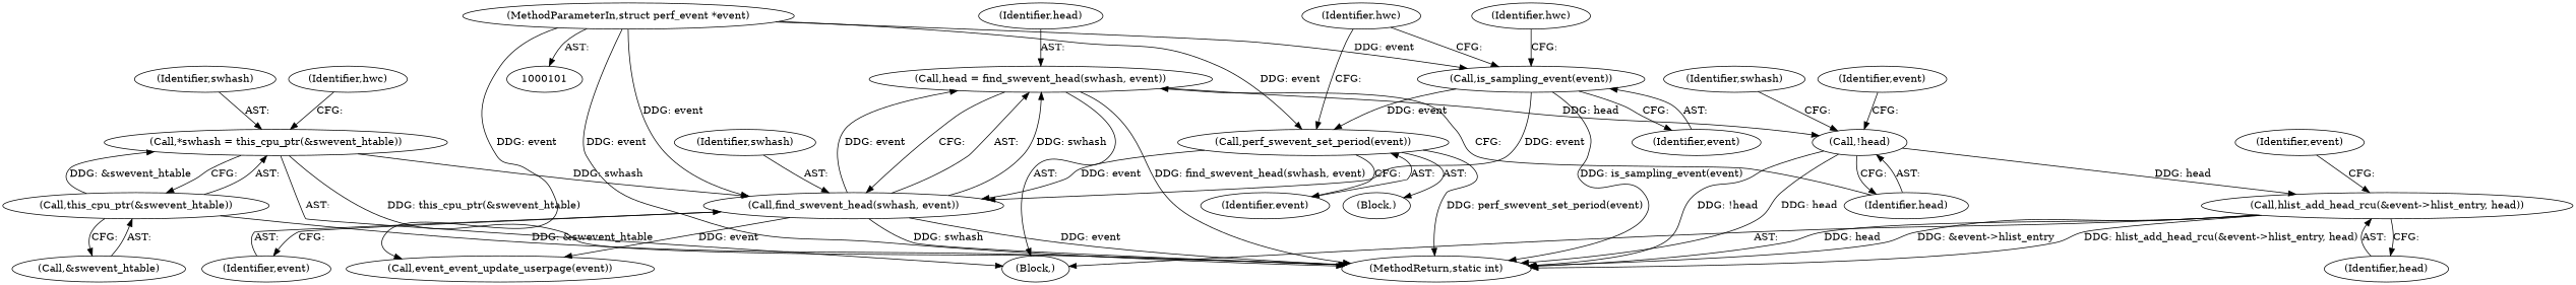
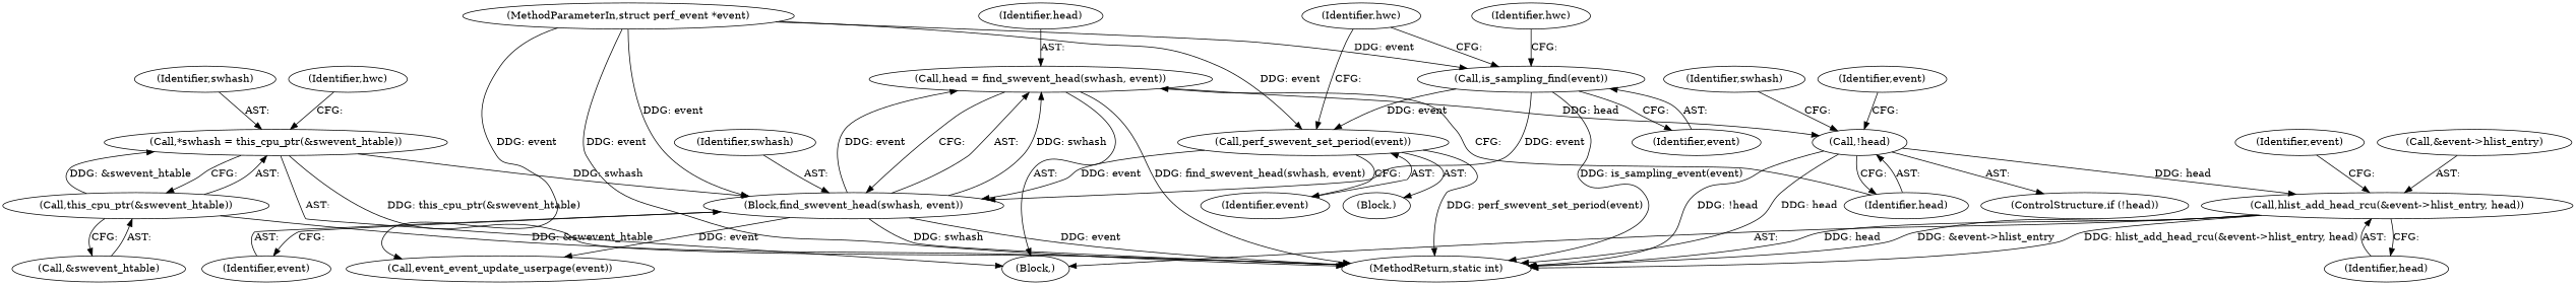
  digraph {
    n1 [label="(Call,head = find_swevent_head(swhash, event))"]
-   n2 [label="(Call,find_swevent_head(swhash, event))"]
+   n2 [label="(Block,find_swevent_head(swhash, event))"]
    n3 [label="(Call,!head)"]
    n4 [label="(Block,)"]
    n5 [label="(MethodReturn,static int)"]
    n6 [label="(Call,event_event_update_userpage(event))"]
    n7 [label="(Identifier,event)"]
    n8 [label="(Call,hlist_add_head_rcu(&event->hlist_entry, head))"]
    n9 [label="(Identifier,head)"]
+   n10 [label="(ControlStructure,if (!head))"]
    n11 [label="(Call,*swhash = this_cpu_ptr(&swevent_htable))"]
    n12 [label="(Call,this_cpu_ptr(&swevent_htable))"]
    n13 [label="(Call,&swevent_htable)"]
-   n14 [label="(Call,is_sampling_event(event))"]
+   n14 [label="(Call,is_sampling_find(event))"]
    n15 [label="(Call,perf_swevent_set_period(event))"]
    n16 [label="(Identifier,event)"]
    n17 [label="(Block,)"]
    n18 [label="(Identifier,event)"]
    n19 [label="(MethodParameterIn,struct perf_event *event)"]
-   1000101
    n21 [label="(Identifier,head)"]
    n22 [label="(Identifier,hwc)"]
    n23 [label="(Identifier,event)"]
    n24 [label="(Identifier,event)"]
    n25 [label="(Identifier,hwc)"]
    n26 [label="(Identifier,swhash)"]
+   n27 [label="(Call,&event->hlist_entry)"]
    n28 [label="(Identifier,hwc)"]
    n29 [label="(Identifier,head)"]
    n30 [label="(Identifier,swhash)"]
    n31 [label="(Identifier,swhash)"]
    n1 -> n2 [label="CFG: "]
    n1 -> n3 [label="DDG: head"]
    n1 -> n4 [label="AST: "]
    n1 -> n5 [label="DDG: find_swevent_head(swhash, event)"]
    n2 -> n1 [label="AST: "]
    n2 -> n1 [label="DDG: swhash"]
    n2 -> n1 [label="DDG: event"]
    n2 -> n5 [label="DDG: event"]
    n2 -> n5 [label="DDG: swhash"]
    n2 -> n6 [label="DDG: event"]
    n2 -> n7 [label="CFG: "]
    n3 -> n5 [label="DDG: !head"]
    n3 -> n5 [label="DDG: head"]
    n3 -> n8 [label="DDG: head"]
    n3 -> n9 [label="CFG: "]
+   n3 -> n10 [label="AST: "]
    n7 -> n2 [label="AST: "]
    n8 -> n4 [label="AST: "]
    n8 -> n5 [label="DDG: &event->hlist_entry"]
    n8 -> n5 [label="DDG: hlist_add_head_rcu(&event->hlist_entry, head)"]
    n8 -> n5 [label="DDG: head"]
    n8 -> n21 [label="CFG: "]
    n9 -> n1 [label="CFG: "]
    n9 -> n3 [label="AST: "]
    n11 -> n2 [label="DDG: swhash"]
    n11 -> n4 [label="AST: "]
    n11 -> n5 [label="DDG: this_cpu_ptr(&swevent_htable)"]
    n11 -> n12 [label="CFG: "]
    n12 -> n5 [label="DDG: &swevent_htable"]
    n12 -> n11 [label="AST: "]
    n12 -> n11 [label="DDG: &swevent_htable"]
    n12 -> n13 [label="CFG: "]
    n13 -> n12 [label="AST: "]
    n14 -> n2 [label="DDG: event"]
    n14 -> n5 [label="DDG: is_sampling_event(event)"]
    n14 -> n15 [label="DDG: event"]
    n14 -> n16 [label="CFG: "]
    n15 -> n2 [label="DDG: event"]
    n15 -> n5 [label="DDG: perf_swevent_set_period(event)"]
    n15 -> n17 [label="AST: "]
    n15 -> n18 [label="CFG: "]
    n16 -> n14 [label="AST: "]
    n18 -> n15 [label="AST: "]
    n19 -> n2 [label="DDG: event"]
    n19 -> n5 [label="DDG: event"]
    n19 -> n6 [label="DDG: event"]
    n19 -> n14 [label="DDG: event"]
    n19 -> n15 [label="DDG: event"]
-   n19 -> 1000101 [label="AST: "]
    n21 -> n8 [label="AST: "]
    n22 -> n11 [label="CFG: "]
    n23 -> n8 [label="CFG: "]
    n24 -> n3 [label="CFG: "]
    n25 -> n14 [label="CFG: "]
    n26 -> n2 [label="AST: "]
+   n27 -> n8 [label="AST: "]
    n28 -> n14 [label="CFG: "]
    n28 -> n15 [label="CFG: "]
    n29 -> n1 [label="AST: "]
    n30 -> n11 [label="AST: "]
    n31 -> n3 [label="CFG: "]
  }
